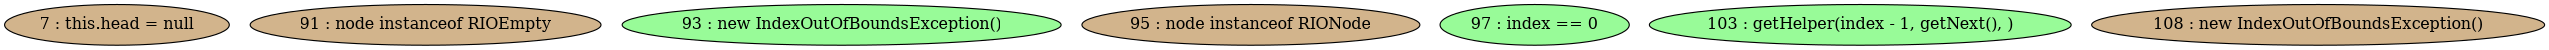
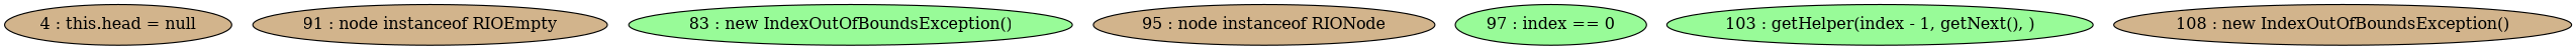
  digraph {
    node [style=filled fillcolor=tan]
-   "4 : this.head = null" [label="7 : this.head = null"]
+   "4 : this.head = null"
    "91 : node instanceof RIOEmpty"
-   "93 : new IndexOutOfBoundsException()" [fillcolor=palegreen]
+   "93 : new IndexOutOfBoundsException()" [fillcolor=palegreen label="83 : new IndexOutOfBoundsException()"]
    "95 : node instanceof RIONode"
    "97 : index == 0" [fillcolor=palegreen]
    "103 : getHelper(index - 1, getNext(), )" [fillcolor=palegreen]
    "108 : new IndexOutOfBoundsException()"
  }
